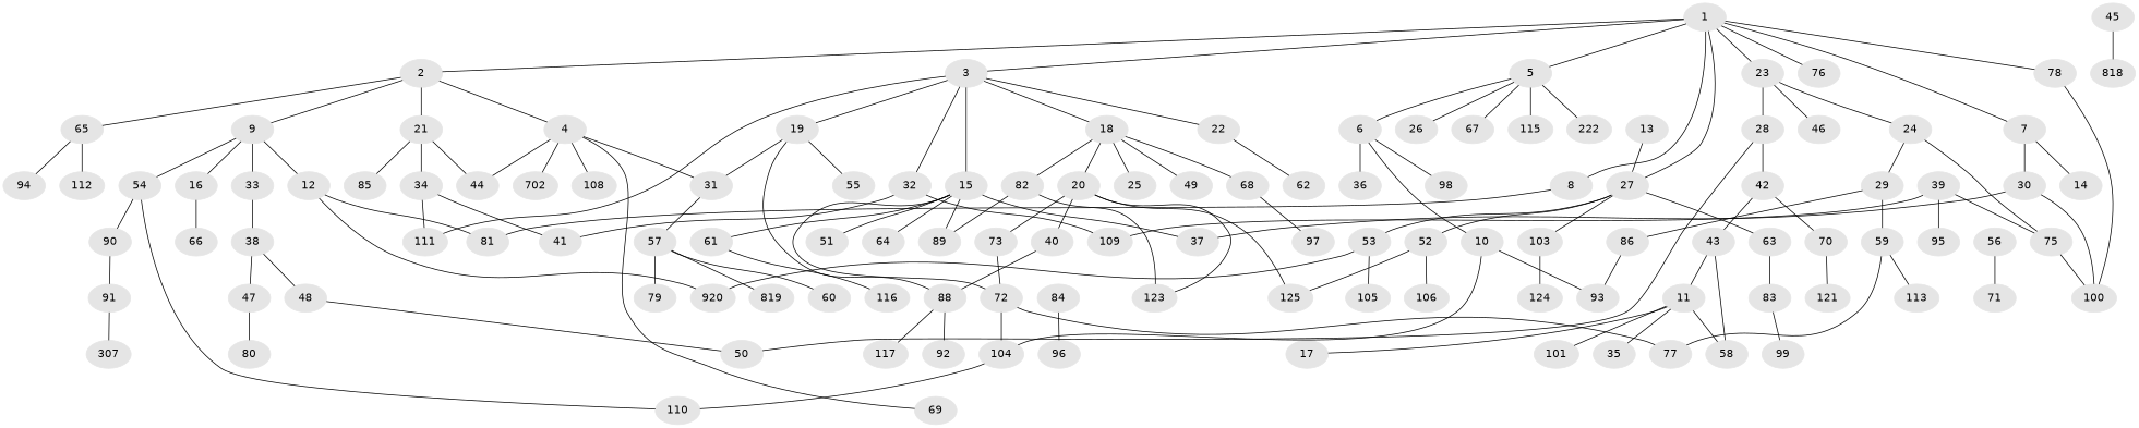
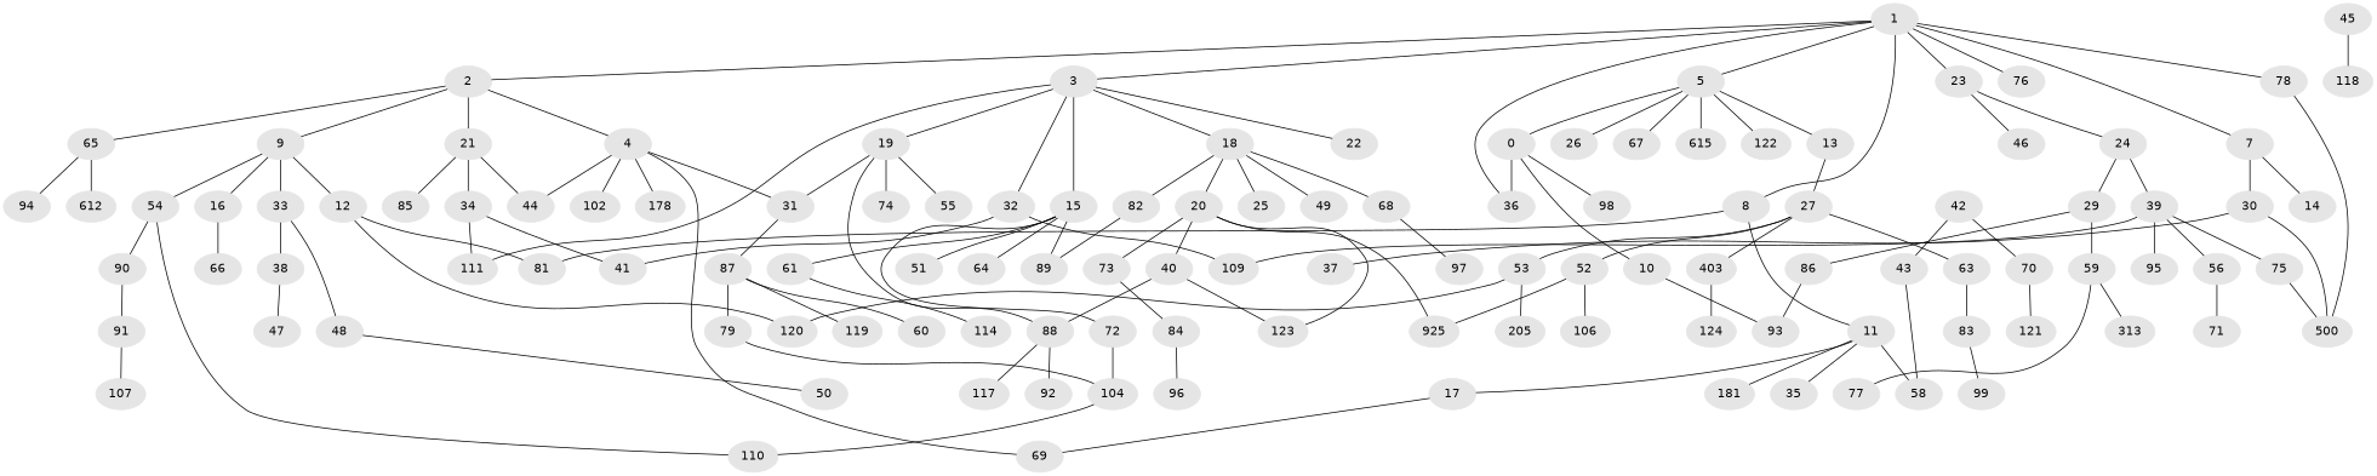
  graph {
    fontname="DejaVu Sans"
    node [color=gray90 fontname="DejaVu Sans" style=filled]
    edge [fontname="DejaVu Sans"]
    1
    2
    3
    5
    7
    8
    23
    27
    76
    78
    4
    9
    21
    65
    15
    18
    19
    22
    32
    111
-   6
+   6 [label=0]
    13
    26
    67
-   115
-   122 [label=222]
+   115 [label=615]
+   122
    14
    30
    11
    81
    24
-   28
    46
    52
    53
    63
-   103
-   100
+   103 [label=403]
+   100 [label=500]
    31
    44
    69
-   102 [label=702]
-   108
+   102
+   108 [label=178]
    12
    16
    33
    54
    34
    85
    94
-   112
+   112 [label=612]
    51
    37
    61
    64
    72
    89
    20
    25
    49
    68
    82
    55
+   74
    88
-   62
    41
    109
-   57
+   57 [label=87]
    10
    36
    98
    93
    17
    35
    58
-   101
-   120 [label=920]
+   101 [label=181]
+   120
    66
    38
    48
    90
    110
-   116
+   116 [label=114]
    77
    104
    40
    73
    123
-   125
+   125 [label=925]
    97
    92
    117
    84
    29
    39
    42
    50
    59
    86
    56
    75
    95
    45
-   118 [label=818]
+   118
    106
-   105
+   105 [label=205]
    83
    124
    43
    70
-   113
+   113 [label=313]
    60
    79
-   119 [label=819]
+   119
    47
-   80
    71
    121
    91
    99
    96
-   107 [label=307]
+   107
    1 -- 2
    1 -- 3
    1 -- 5
    1 -- 7
    1 -- 8
    1 -- 23
-   1 -- 27
+   1 -- 36
    1 -- 76
    1 -- 78
    2 -- 4
    2 -- 9
    2 -- 21
    2 -- 65
    3 -- 15
    3 -- 18
    3 -- 19
    3 -- 22
    3 -- 32
    3 -- 111
    5 -- 6
+   5 -- 13
    5 -- 26
    5 -- 67
    5 -- 115
    5 -- 122
    7 -- 14
    7 -- 30
-   43 -- 11
+   8 -- 11
    8 -- 81
    23 -- 24
-   23 -- 28
    23 -- 46
    27 -- 52
    27 -- 53
    27 -- 63
    27 -- 103
    78 -- 100
    4 -- 31
    4 -- 44
    4 -- 69
    4 -- 102
    4 -- 108
    9 -- 12
    9 -- 16
    9 -- 33
    9 -- 54
    21 -- 44
    21 -- 34
    21 -- 85
    65 -- 94
    65 -- 112
    15 -- 51
-   15 -- 37
    15 -- 61
    15 -- 64
    15 -- 72
    15 -- 89
    18 -- 20
    18 -- 25
    18 -- 49
    18 -- 68
    18 -- 82
    19 -- 31
    19 -- 55
+   19 -- 74
    19 -- 88
-   22 -- 62
    32 -- 41
    32 -- 109
    6 -- 10
    6 -- 36
    6 -- 98
    13 -- 27
    30 -- 100
    30 -- 37
    11 -- 17
    11 -- 35
    11 -- 58
    11 -- 101
    24 -- 29
-   24 -- 75
-   28 -- 42
-   28 -- 50
+   24 -- 39
    52 -- 125
    52 -- 106
    53 -- 120
    53 -- 105
    63 -- 83
    103 -- 124
    31 -- 57
    12 -- 81
    12 -- 120
    16 -- 66
    33 -- 38
-   38 -- 48
+   33 -- 48
    54 -- 90
    54 -- 110
    34 -- 111
    34 -- 41
    61 -- 116
-   72 -- 77
    72 -- 104
    20 -- 40
    20 -- 73
    20 -- 123
    20 -- 125
    68 -- 97
    82 -- 89
    88 -- 92
    88 -- 117
    57 -- 60
    57 -- 79
    57 -- 119
    10 -- 93
+   17 -- 69
    38 -- 47
    48 -- 50
    90 -- 91
    104 -- 110
    40 -- 88
-   82 -- 123
-   73 -- 72
+   40 -- 123
+   73 -- 84
    84 -- 96
    29 -- 59
    29 -- 86
    39 -- 109
+   39 -- 56
    39 -- 75
    39 -- 95
    42 -- 43
    42 -- 70
    59 -- 77
    59 -- 113
    86 -- 93
    56 -- 71
    75 -- 100
    45 -- 118
    83 -- 99
    43 -- 58
    70 -- 121
-   10 -- 104
-   47 -- 80
+   79 -- 104
    91 -- 107
  }
